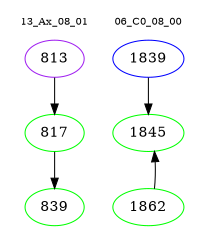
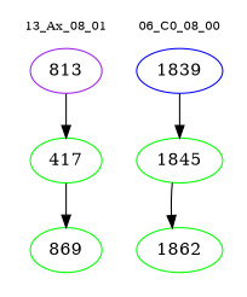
  digraph {
    node [color=green]
    edge [color=black]
    n1 [color=purple label=813]
-   n2 [label=817]
-   n3 [label=839]
+   n2 [label=417]
+   n3 [label=869]
    n4 [color=blue label=1839]
    n5 [label=1845]
    n6 [label=1862]
    subgraph cluster_1 {
      color=white
      fontsize=10
      label="13_Ax_08_01"
      n1
      n2
      n3
    }
    subgraph cluster_2 {
      color=white
      fontsize=10
      label="06_C0_08_00"
      n4
      n5
      n6
    }
    n1 -> n2
    n2 -> n3
    n4 -> n5
-   n6 -> n5
+   n5 -> n6
  }
